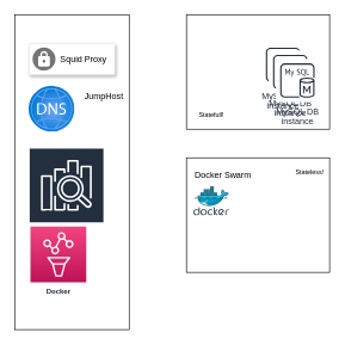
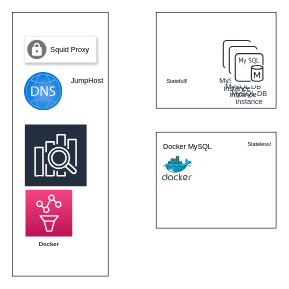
  <mxCell id="0" />
  <mxCell id="1" parent="0" />
  <mxCell id="2" value="" style="rounded=0;whiteSpace=wrap;html=1;" vertex="1" parent="1"><mxGeometry x="20" y="20" width="160" height="440" as="geometry" /></mxCell>
  <mxCell id="3" value="" style="strokeColor=#dddddd;shadow=1;strokeWidth=1;rounded=1;absoluteArcSize=1;arcSize=2;" vertex="1" parent="1"><mxGeometry x="40" y="60" width="120" height="44" as="geometry" /></mxCell>
  <mxCell id="4" value="Squid Proxy" style="sketch=0;dashed=0;connectable=0;html=1;fillColor=#757575;strokeColor=none;shape=mxgraph.gcp2.squid_proxy;part=1;labelPosition=right;verticalLabelPosition=middle;align=left;verticalAlign=middle;spacingLeft=5;fontSize=12;" vertex="1" parent="3"><mxGeometry y="0.5" width="32" height="32" relative="1" as="geometry"><mxPoint x="5" y="-16" as="offset" /></mxGeometry></mxCell>
  <mxCell id="5" value="&lt;div&gt;JumpHost&lt;/div&gt;" style="text;html=1;strokeColor=none;fillColor=none;align=center;verticalAlign=middle;whiteSpace=wrap;rounded=0;" vertex="1" parent="1"><mxGeometry x="115" y="120" width="60" height="30" as="geometry" /></mxCell>
  <mxCell id="6" value="" style="rounded=0;whiteSpace=wrap;html=1;" vertex="1" parent="1"><mxGeometry x="260" y="20" width="200" height="160" as="geometry" /></mxCell>
  <mxCell id="7" value="MySQL DB &#10;instance" style="sketch=0;outlineConnect=0;fontColor=#232F3E;gradientColor=none;strokeColor=#232F3E;fillColor=#ffffff;dashed=0;verticalLabelPosition=bottom;verticalAlign=top;align=center;html=1;fontSize=12;fontStyle=0;aspect=fixed;shape=mxgraph.aws4.resourceIcon;resIcon=mxgraph.aws4.mysql_db_instance;" vertex="1" parent="1"><mxGeometry x="365" y="60" width="60" height="60" as="geometry" /></mxCell>
  <mxCell id="8" value="MySQL DB &#10;instance" style="sketch=0;outlineConnect=0;fontColor=#232F3E;gradientColor=none;strokeColor=#232F3E;fillColor=#ffffff;dashed=0;verticalLabelPosition=bottom;verticalAlign=top;align=center;html=1;fontSize=12;fontStyle=0;aspect=fixed;shape=mxgraph.aws4.resourceIcon;resIcon=mxgraph.aws4.mysql_db_instance;" vertex="1" parent="1"><mxGeometry x="375" y="70" width="60" height="60" as="geometry" /></mxCell>
  <mxCell id="9" value="MySQL DB &#10;instance" style="sketch=0;outlineConnect=0;fontColor=#232F3E;gradientColor=none;strokeColor=#232F3E;fillColor=#ffffff;dashed=0;verticalLabelPosition=bottom;verticalAlign=top;align=center;html=1;fontSize=12;fontStyle=0;aspect=fixed;shape=mxgraph.aws4.resourceIcon;resIcon=mxgraph.aws4.mysql_db_instance;" vertex="1" parent="1"><mxGeometry x="385" y="82" width="60" height="60" as="geometry" /></mxCell>
  <mxCell id="10" value="" style="rounded=0;whiteSpace=wrap;html=1;" vertex="1" parent="1"><mxGeometry x="260" y="220" width="200" height="160" as="geometry" /></mxCell>
- <mxCell id="11" value="Docker Swarm" style="text;html=1;strokeColor=none;fillColor=none;align=left;verticalAlign=middle;whiteSpace=wrap;rounded=0;" vertex="1" parent="1"><mxGeometry x="270" y="230" width="90" height="30" as="geometry" /></mxCell>
+ <mxCell id="11" value="Docker MySQL" style="text;html=1;strokeColor=none;fillColor=none;align=left;verticalAlign=middle;whiteSpace=wrap;rounded=0;" vertex="1" parent="1"><mxGeometry x="270" y="230" width="90" height="30" as="geometry" /></mxCell>
  <mxCell id="12" value="" style="sketch=0;aspect=fixed;html=1;points=[];align=center;image;fontSize=12;image=img/lib/mscae/Docker.svg;" vertex="1" parent="1"><mxGeometry x="270" y="260" width="50" height="41" as="geometry" /></mxCell>
  <mxCell id="13" value="" style="shape=image;html=1;verticalAlign=top;verticalLabelPosition=bottom;labelBackgroundColor=#ffffff;imageAspect=0;aspect=fixed;image=https://cdn0.iconfinder.com/data/icons/social-media-2104/24/social_media_social_media_logo_docker-128.png" vertex="1" parent="1"><mxGeometry x="375" y="240" width="50" height="50" as="geometry" /></mxCell>
  <mxCell id="14" value="" style="shape=image;html=1;verticalAlign=top;verticalLabelPosition=bottom;labelBackgroundColor=#ffffff;imageAspect=0;aspect=fixed;image=https://cdn0.iconfinder.com/data/icons/social-media-2104/24/social_media_social_media_logo_docker-128.png" vertex="1" parent="1"><mxGeometry x="385" y="250" width="50" height="50" as="geometry" /></mxCell>
  <mxCell id="15" value="" style="shape=image;html=1;verticalAlign=top;verticalLabelPosition=bottom;labelBackgroundColor=#ffffff;imageAspect=0;aspect=fixed;image=https://cdn0.iconfinder.com/data/icons/social-media-2104/24/social_media_social_media_logo_docker-128.png" vertex="1" parent="1"><mxGeometry x="395" y="260" width="50" height="50" as="geometry" /></mxCell>
  <mxCell id="16" value="" style="shape=image;html=1;verticalAlign=top;verticalLabelPosition=bottom;labelBackgroundColor=#ffffff;imageAspect=0;aspect=fixed;image=https://cdn1.iconfinder.com/data/icons/social-media-2106/24/social_media_social_media_logo_docker-128.png" vertex="1" parent="1"><mxGeometry x="280" y="330" width="40" height="40" as="geometry" /></mxCell>
  <mxCell id="17" value="" style="shape=image;html=1;verticalAlign=top;verticalLabelPosition=bottom;labelBackgroundColor=#ffffff;imageAspect=0;aspect=fixed;image=https://cdn1.iconfinder.com/data/icons/social-media-2106/24/social_media_social_media_logo_docker-128.png" vertex="1" parent="1"><mxGeometry x="345" y="330" width="40" height="40" as="geometry" /></mxCell>
  <mxCell id="18" value="" style="shape=image;html=1;verticalAlign=top;verticalLabelPosition=bottom;labelBackgroundColor=#ffffff;imageAspect=0;aspect=fixed;image=https://cdn1.iconfinder.com/data/icons/social-media-2106/24/social_media_social_media_logo_docker-128.png" vertex="1" parent="1"><mxGeometry x="405" y="330" width="40" height="40" as="geometry" /></mxCell>
- <mxCell id="19" value="Statefull!" style="text;html=1;strokeColor=none;fillColor=none;align=center;verticalAlign=middle;whiteSpace=wrap;rounded=0;fontSize=9;" vertex="1" parent="1"><mxGeometry x="270" y="150" width="50" height="20" as="geometry" /></mxCell>
+ <mxCell id="19" value="Statefull!" style="text;html=1;strokeColor=none;fillColor=none;align=center;verticalAlign=middle;whiteSpace=wrap;rounded=0;fontSize=9;" vertex="1" parent="1"><mxGeometry x="270" y="125" width="50" height="20" as="geometry" /></mxCell>
  <mxCell id="20" value="Stateless!" style="text;html=1;strokeColor=none;fillColor=none;align=center;verticalAlign=middle;whiteSpace=wrap;rounded=0;fontSize=9;" vertex="1" parent="1"><mxGeometry x="410" y="230" width="45" height="20" as="geometry" /></mxCell>
  <mxCell id="21" value="OpenSearch" style="sketch=0;outlineConnect=0;fontColor=#232F3E;gradientColor=none;strokeColor=#ffffff;fillColor=#232F3E;dashed=0;verticalLabelPosition=middle;verticalAlign=bottom;align=center;html=1;whiteSpace=wrap;fontSize=10;fontStyle=1;spacing=3;shape=mxgraph.aws4.productIcon;prIcon=mxgraph.aws4.elasticsearch_service;" vertex="1" parent="1"><mxGeometry x="40" y="206" width="105" height="100" as="geometry" /></mxCell>
  <mxCell id="22" value="Docker" style="sketch=0;points=[[0,0,0],[0.25,0,0],[0.5,0,0],[0.75,0,0],[1,0,0],[0,1,0],[0.25,1,0],[0.5,1,0],[0.75,1,0],[1,1,0],[0,0.25,0],[0,0.5,0],[0,0.75,0],[1,0.25,0],[1,0.5,0],[1,0.75,0]];points=[[0,0,0],[0.25,0,0],[0.5,0,0],[0.75,0,0],[1,0,0],[0,1,0],[0.25,1,0],[0.5,1,0],[0.75,1,0],[1,1,0],[0,0.25,0],[0,0.5,0],[0,0.75,0],[1,0.25,0],[1,0.5,0],[1,0.75,0]];outlineConnect=0;fontColor=#232F3E;gradientColor=#F34482;gradientDirection=north;fillColor=#BC1356;strokeColor=#ffffff;dashed=0;verticalLabelPosition=bottom;verticalAlign=top;align=center;html=1;fontSize=10;fontStyle=1;aspect=fixed;shape=mxgraph.aws4.resourceIcon;resIcon=mxgraph.aws4.managed_service_for_prometheus;" vertex="1" parent="1"><mxGeometry x="42" y="316" width="78" height="78" as="geometry" /></mxCell>
  <mxCell id="23" value="" style="aspect=fixed;html=1;points=[];align=center;image;fontSize=12;image=img/lib/azure2/networking/DNS_Zones.svg;" vertex="1" parent="1"><mxGeometry x="40" y="120" width="64" height="64" as="geometry" /></mxCell>
